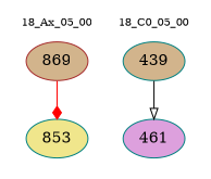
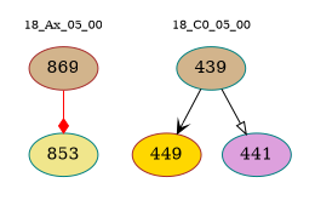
  digraph {
    node [color=teal fillcolor=tan style=filled]
    edge [color=black]
    n1 [color=brown label=869]
    n2 [fillcolor=khaki label=853]
    n3 [label=439]
-   n5 [fillcolor=plum label=461]
+   n4 [color=brown fillcolor=gold label=449]
+   n5 [fillcolor=plum label=441]
    subgraph cluster_1 {
      color=white
      fontsize=10
      label="18_Ax_05_00"
      n1
      n2
    }
    subgraph cluster_2 {
      color=white
      fontsize=10
      label="18_C0_05_00"
      n3
+     n4
      n5
    }
    n1 -> n2 [arrowhead=diamond color=red]
+   n3 -> n4 [arrowhead=vee]
    n3 -> n5 [arrowhead=onormal]
  }
